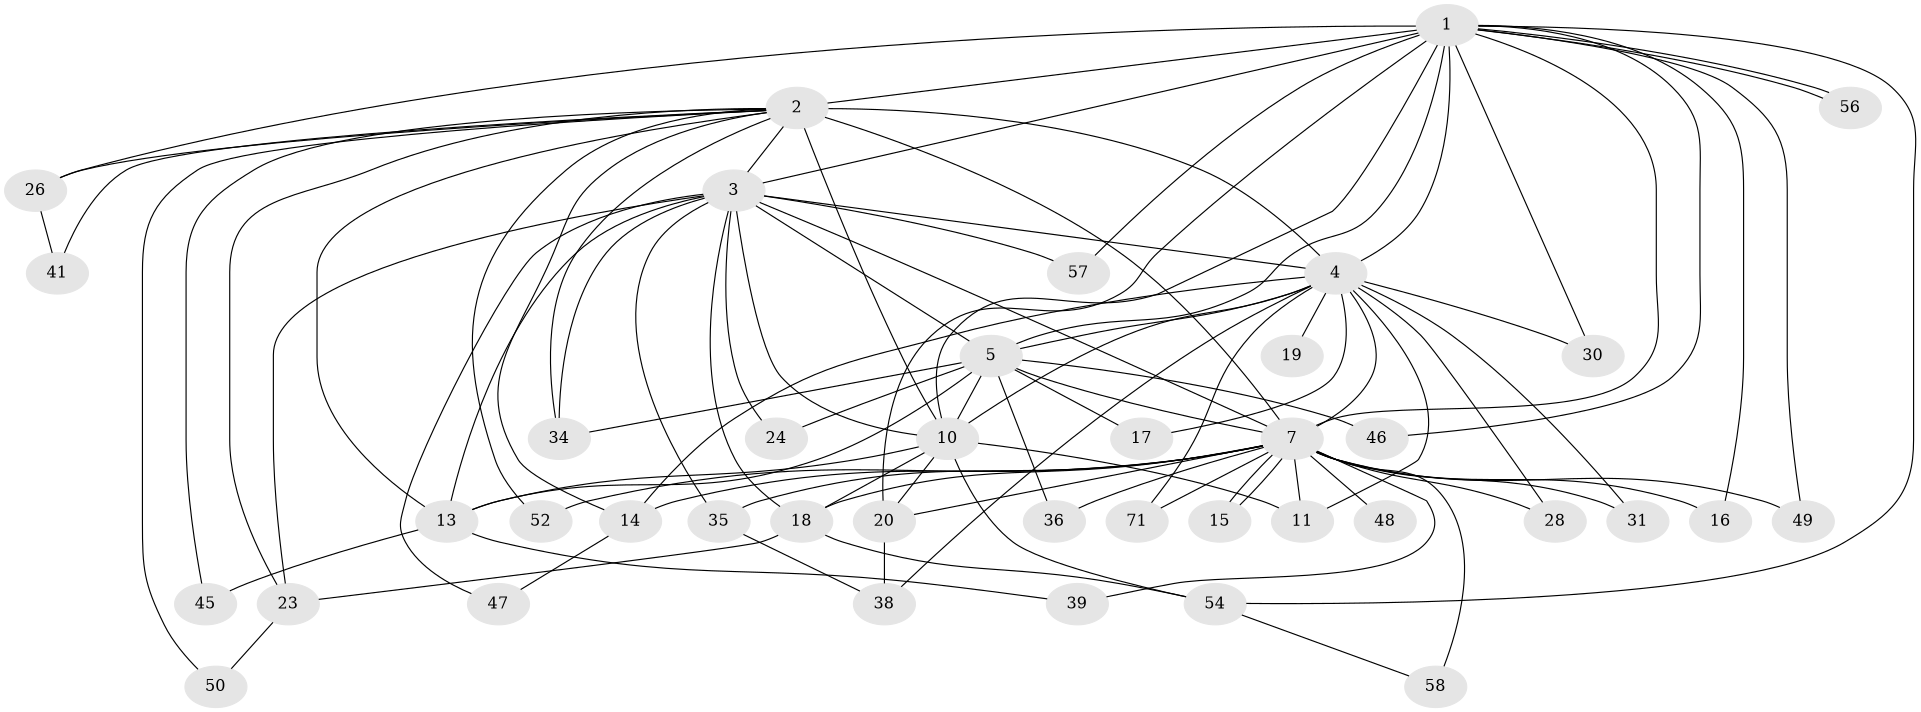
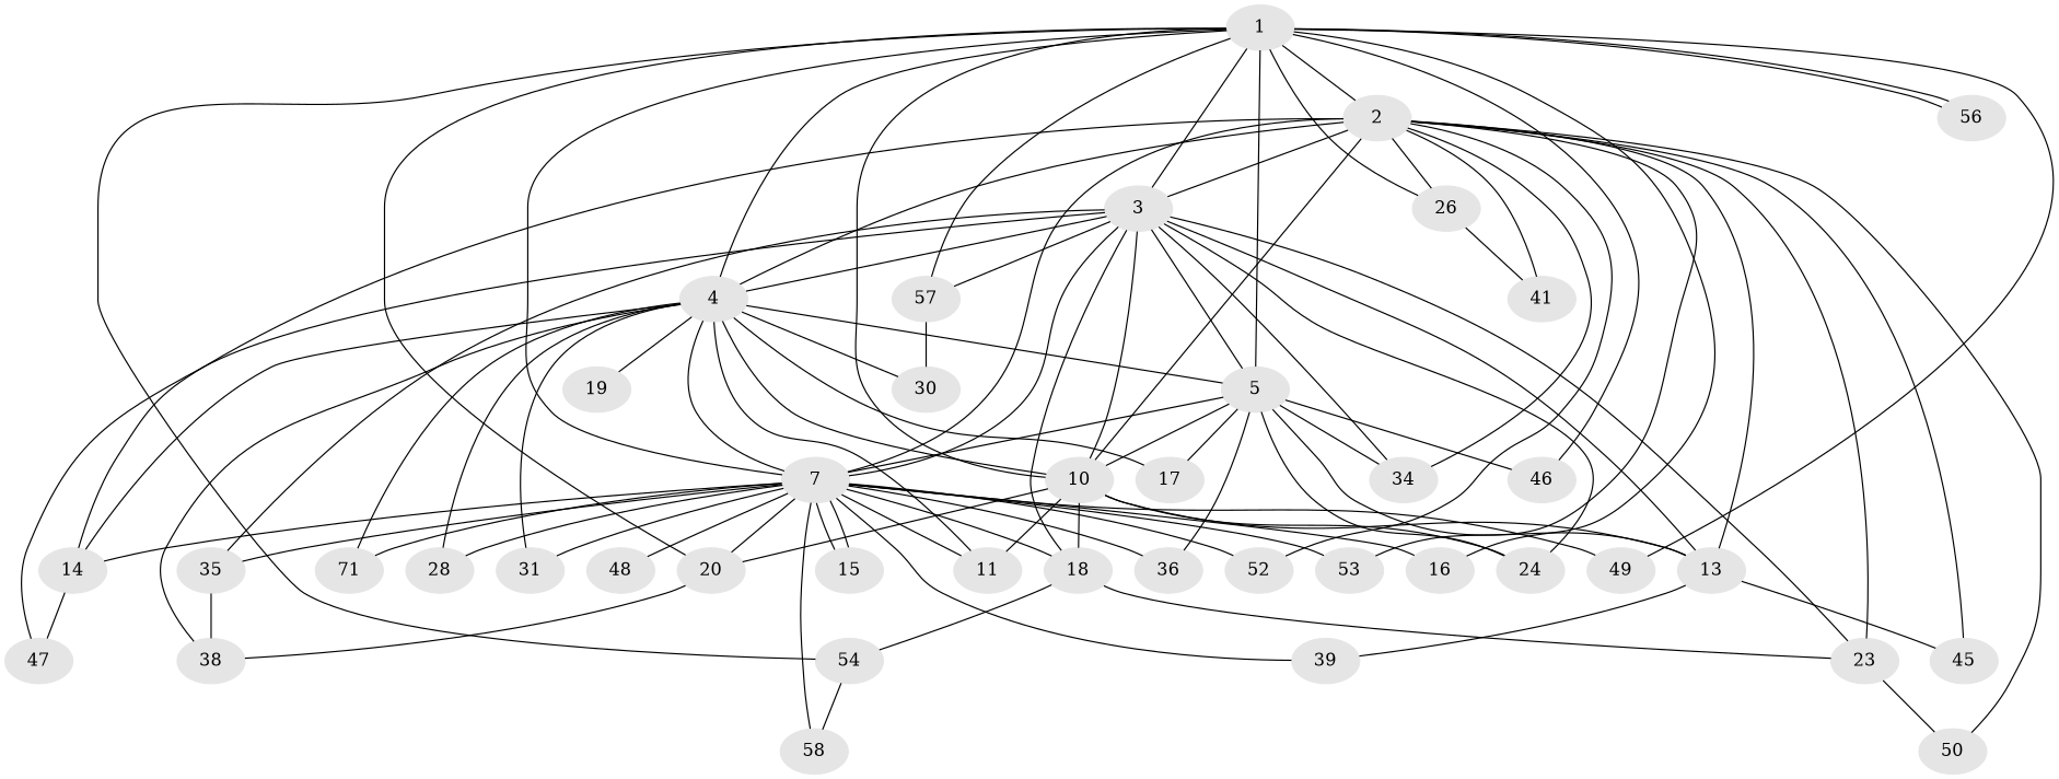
  graph {
    node [color=gray90 style=filled]
    1 [super="+37"]
    2 [super="+9"]
    3 [super="+27"]
    4 [super="+6"]
    5 [super="+22"]
    7 [super="+8"]
    10 [super="+12"]
    16
    20 [super="+51"]
    26
    30
    46
    49
    54 [super="+55"]
    56
    57
    13 [super="+42"]
    14 [super="+29"]
    23 [super="+43"]
    34 [super="+40"]
    41
    45
    50
    52
+   53
    18 [super="+32"]
    24
    35
    47
    11 [super="+25"]
    17
    19
    n33 [label=71]
    28
    31
    38 [super="+44"]
    36
    15
    39
    48
    58
    1 -- 2 [weight=3]
    1 -- 3
    1 -- 4 [weight=2]
    1 -- 5
    1 -- 7 [weight=2]
    1 -- 10
    1 -- 16
    1 -- 20
    1 -- 26
-   1 -- 30
+   57 -- 30
    1 -- 46
    1 -- 49
    1 -- 54
    1 -- 56
    1 -- 56
    1 -- 57
    2 -- 3 [weight=2]
    2 -- 4 [weight=4]
    2 -- 7 [weight=4]
    2 -- 10 [weight=2]
    2 -- 26
    2 -- 13
    2 -- 14
    2 -- 23
    2 -- 34
    2 -- 41
    2 -- 45
    2 -- 50
    2 -- 52
+   2 -- 53
    3 -- 4 [weight=2]
    3 -- 5
    3 -- 7 [weight=2]
    3 -- 10
    3 -- 57
    3 -- 13
    3 -- 23
    3 -- 34
    3 -- 18
    3 -- 24
    3 -- 35
    3 -- 47
    4 -- 5 [weight=2]
    4 -- 7 [weight=4]
    4 -- 10 [weight=3]
    4 -- 30
    4 -- 14
    4 -- 11
    4 -- 17
    4 -- 19 [weight=2]
    4 -- n33
    4 -- 28
    4 -- 31
    4 -- 38
    5 -- 7 [weight=2]
    5 -- 10 [weight=2]
    5 -- 46
    5 -- 13
    5 -- 34
    5 -- 24
    5 -- 17
    5 -- 36
    7 -- 16
    7 -- 20
    7 -- 49
    7 -- 14
    7 -- 52
+   7 -- 53
    7 -- 18
    7 -- 35
    7 -- 11
    7 -- n33
    7 -- 28
    7 -- 31
    7 -- 36
    7 -- 15
    7 -- 15
    7 -- 39
    7 -- 48 [weight=2]
    7 -- 58
    10 -- 20
-   10 -- 54
+   10 -- 24
    10 -- 13
    10 -- 18
    10 -- 11
    20 -- 38
    26 -- 41
    54 -- 58
    13 -- 45
    13 -- 39
    14 -- 47
    23 -- 50
    18 -- 54
    18 -- 23
    35 -- 38
  }
